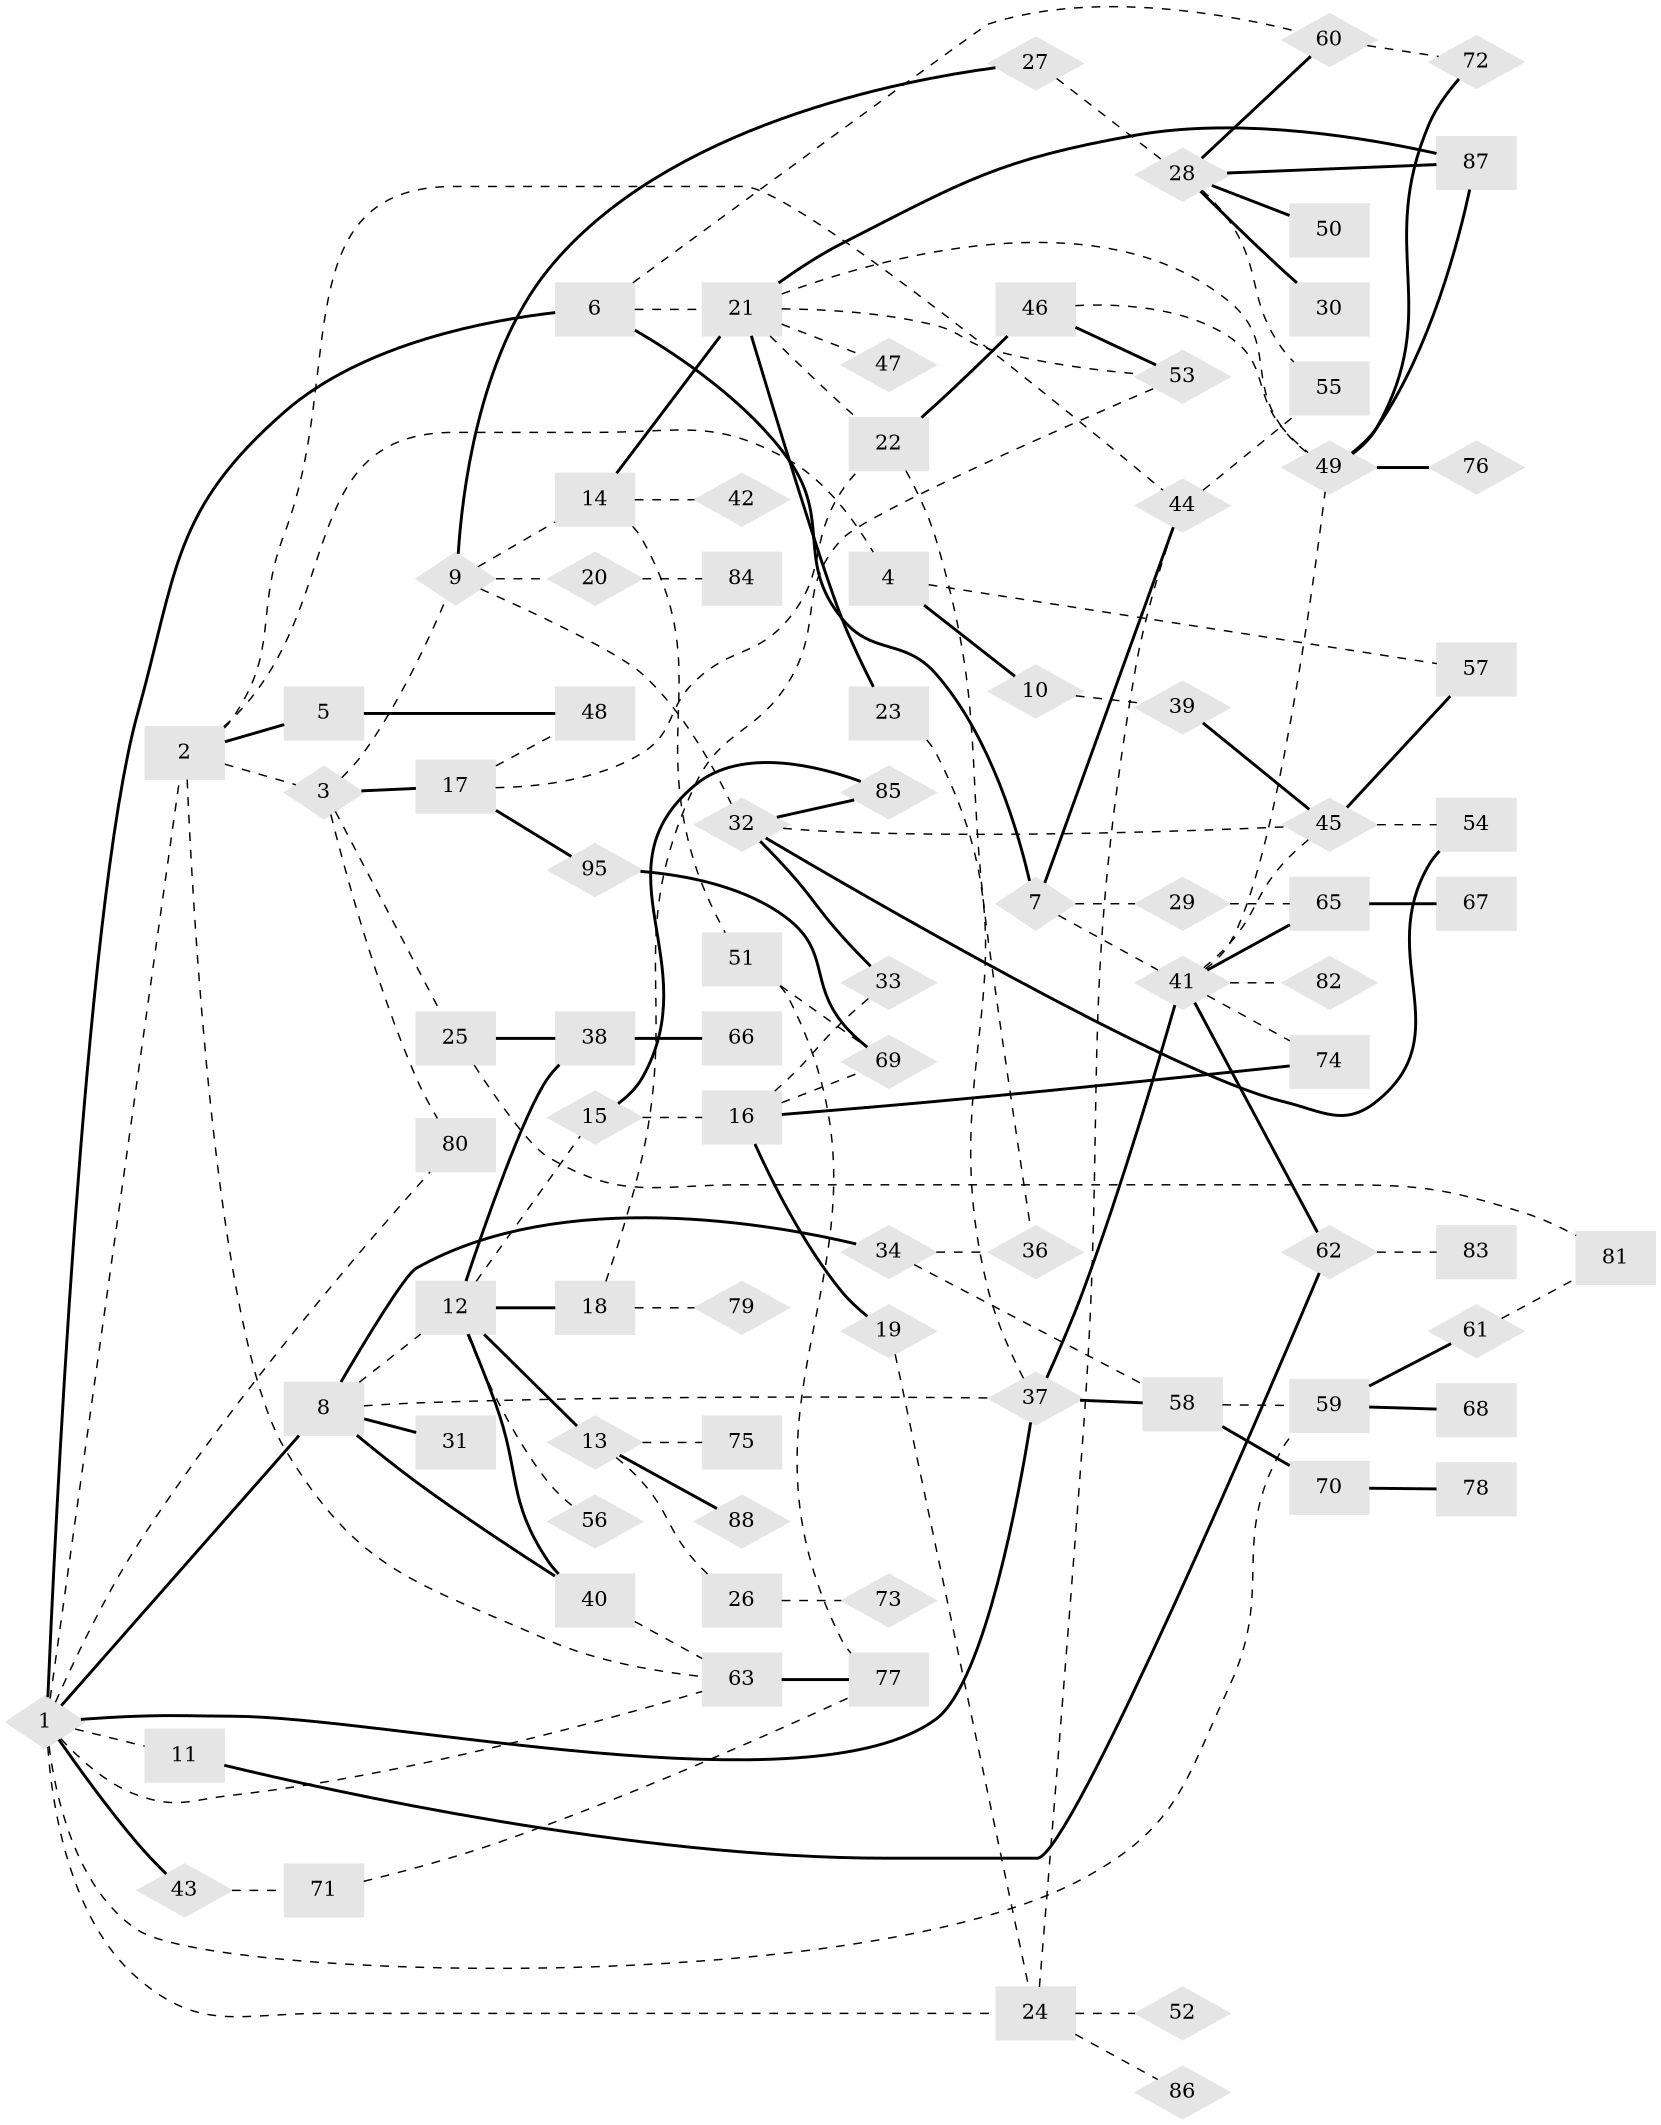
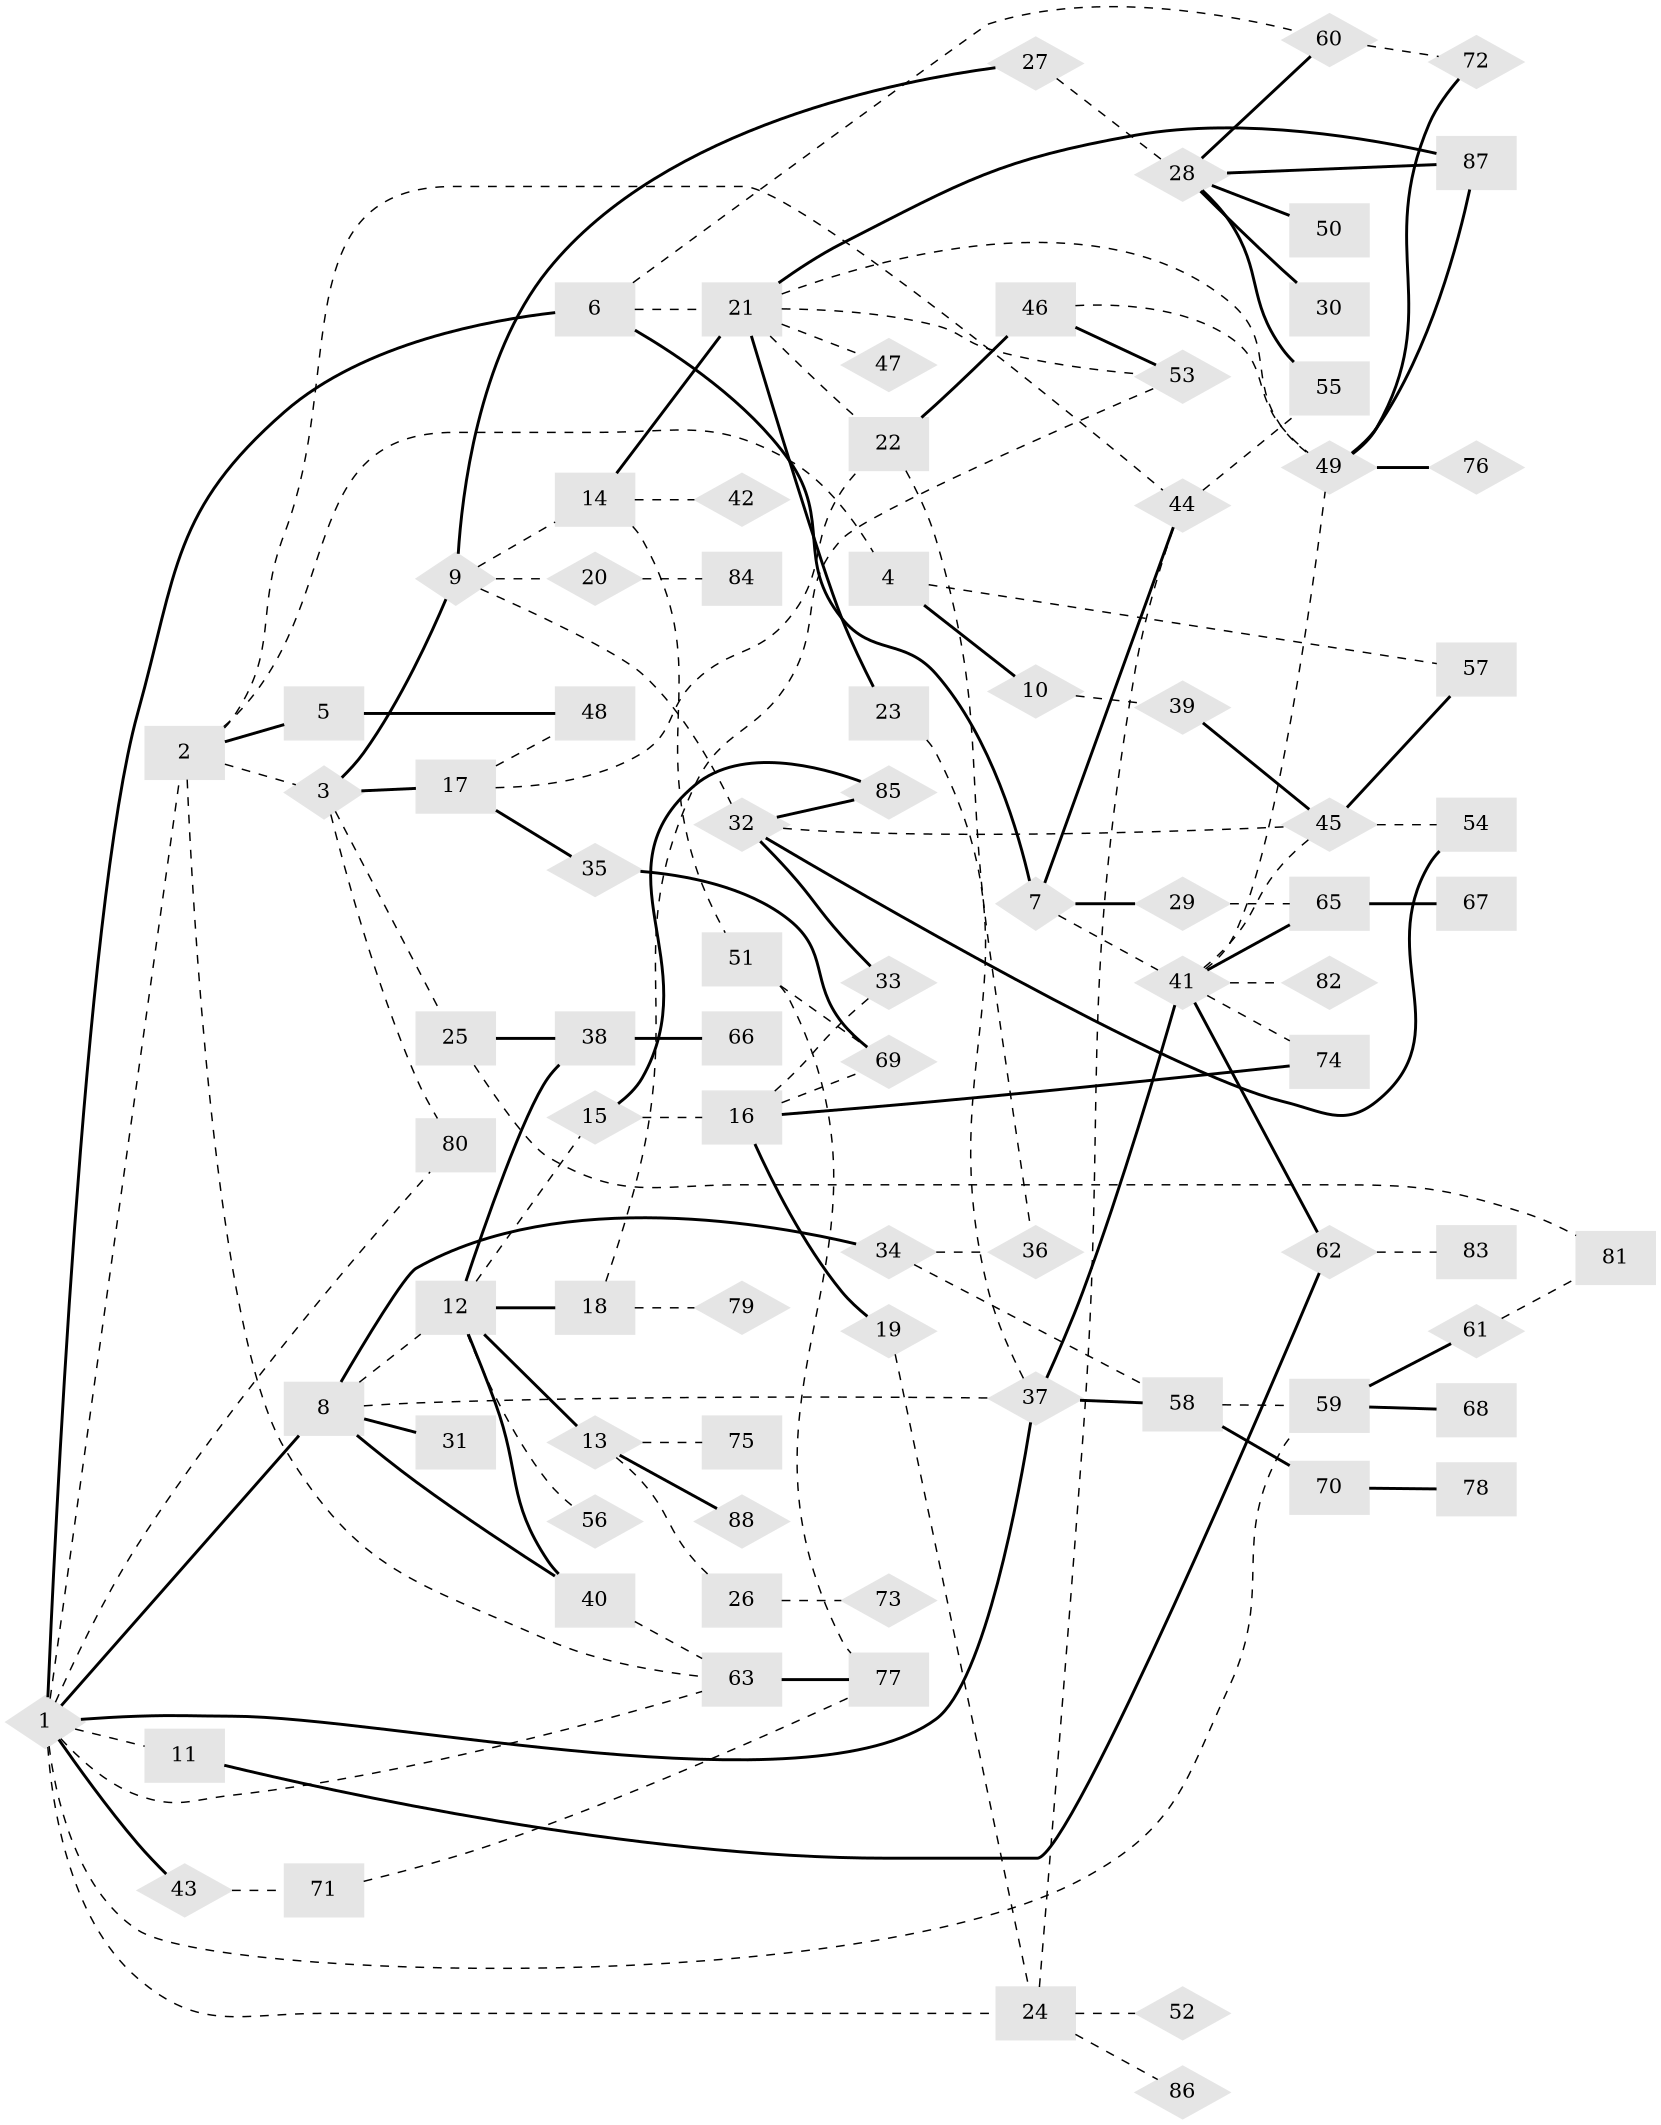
  graph {
    rankdir=LR
    node [color=gray90 shape=box style=filled]
    edge [style=dashed]
    1 [shape=diamond]
    2
    6
    8
    11
    24
    37 [shape=diamond]
    43 [shape=diamond]
    59
    63
    80
    3 [shape=diamond]
    4
    5
    44 [shape=diamond]
    7 [shape=diamond]
    21
    60 [shape=diamond]
    12
    31
    34 [shape=diamond]
    40
    62 [shape=diamond]
    52 [shape=diamond]
    86 [shape=diamond]
    41 [shape=diamond]
    58
    71
    61 [shape=diamond]
    68
    77
    9 [shape=diamond]
    17
    25
    10 [shape=diamond]
    57
    48
    55
    14
    20 [shape=diamond]
    27 [shape=diamond]
    32 [shape=diamond]
    22
-   35 [shape=diamond label=95]
+   35 [shape=diamond]
    38
    81
    39 [shape=diamond]
    29 [shape=diamond]
    53 [shape=diamond]
    23
    47 [shape=diamond]
    49 [shape=diamond]
    87
    72 [shape=diamond]
    65
    74
    45 [shape=diamond]
    82 [shape=diamond]
    13 [shape=diamond]
    15 [shape=diamond]
    18
    56 [shape=diamond]
    36 [shape=diamond]
    42 [shape=diamond]
    51
    84
    28 [shape=diamond]
    85 [shape=diamond]
    33 [shape=diamond]
    54
    83
    26
    75
    88 [shape=diamond]
    16
    79 [shape=diamond]
    66
    73 [shape=diamond]
    69 [shape=diamond]
    19 [shape=diamond]
    46
    76 [shape=diamond]
    30
    50
    67
    70
    78
    1 -- 2
    1 -- 6 [style=bold]
    1 -- 8 [style=bold]
    1 -- 11
    1 -- 24
    1 -- 37 [style=bold]
    1 -- 43 [style=bold]
    1 -- 59
    1 -- 63
    1 -- 80
    2 -- 63
    2 -- 3
    2 -- 4
    2 -- 5 [style=bold]
    2 -- 44
    6 -- 7 [style=bold]
    6 -- 21
    6 -- 60
    8 -- 37
    8 -- 12
    8 -- 31 [style=bold]
    8 -- 34 [style=bold]
    8 -- 40 [style=bold]
    11 -- 62 [style=bold]
    24 -- 44
    24 -- 52
    24 -- 86
    37 -- 41 [style=bold]
    37 -- 58 [style=bold]
    43 -- 71
    59 -- 61 [style=bold]
    59 -- 68 [style=bold]
    63 -- 77 [style=bold]
    3 -- 80
-   3 -- 9
+   3 -- 9 [style=bold]
    3 -- 17 [style=bold]
    3 -- 25
    4 -- 10 [style=bold]
    4 -- 57
    5 -- 48 [style=bold]
    44 -- 55
    7 -- 44 [style=bold]
    7 -- 41
-   7 -- 29
+   7 -- 29 [style=bold]
    21 -- 22
    21 -- 53
    21 -- 23 [style=bold]
    21 -- 47
    21 -- 49
    21 -- 87 [style=bold]
    60 -- 72
    12 -- 40 [style=bold]
    12 -- 38 [style=bold]
    12 -- 13 [style=bold]
    12 -- 15
    12 -- 18 [style=bold]
    12 -- 56
    34 -- 58
    34 -- 36
    40 -- 63
    62 -- 83
    41 -- 62 [style=bold]
    41 -- 49
    41 -- 65 [style=bold]
    41 -- 74
    41 -- 45
    41 -- 82
    58 -- 59
    58 -- 70 [style=bold]
    71 -- 77
    61 -- 81
    9 -- 14
    9 -- 20
    9 -- 27 [style=bold]
    9 -- 32
    17 -- 48
    17 -- 22
    17 -- 35 [style=bold]
    25 -- 38 [style=bold]
    25 -- 81
    10 -- 39
    14 -- 21 [style=bold]
    14 -- 42
    14 -- 51
    20 -- 84
    27 -- 28
    32 -- 45
    32 -- 85 [style=bold]
    32 -- 33 [style=bold]
    32 -- 54 [style=bold]
    22 -- 36
    22 -- 46 [style=bold]
    35 -- 69 [style=bold]
    38 -- 66 [style=bold]
    39 -- 45 [style=bold]
    29 -- 65
    23 -- 37
    49 -- 87 [style=bold]
    49 -- 72 [style=bold]
    49 -- 76 [style=bold]
    65 -- 67 [style=bold]
    45 -- 57 [style=bold]
    45 -- 54
    13 -- 26
    13 -- 75
    13 -- 88 [style=bold]
    15 -- 85 [style=bold]
    15 -- 16
    18 -- 53
    18 -- 79
    51 -- 77
    51 -- 69
    28 -- 60 [style=bold]
-   28 -- 55
+   28 -- 55 [style=bold]
    28 -- 87 [style=bold]
    28 -- 30 [style=bold]
    28 -- 50 [style=bold]
    26 -- 73
    16 -- 74 [style=bold]
    16 -- 33
    16 -- 69
    16 -- 19 [style=bold]
    19 -- 24
    46 -- 53 [style=bold]
    46 -- 49
    70 -- 78 [style=bold]
  }
